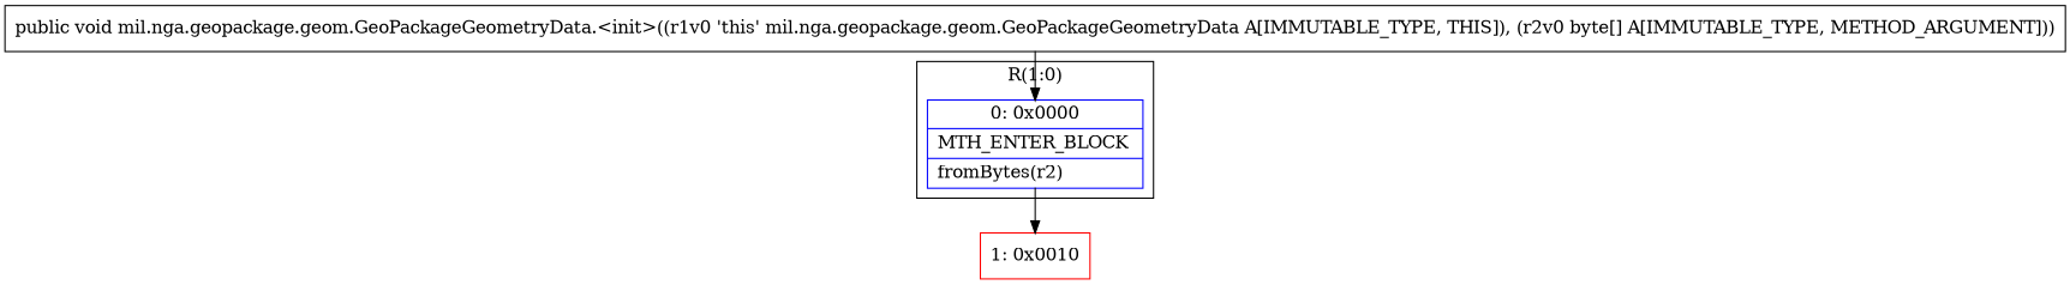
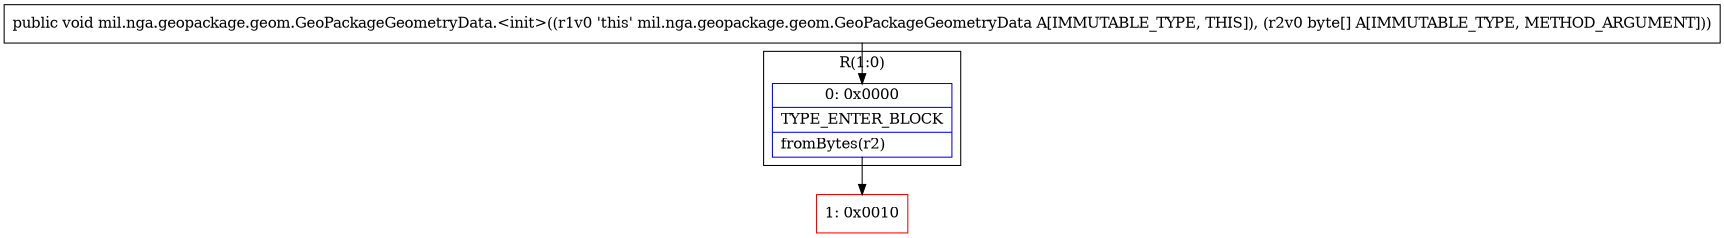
  digraph {
    node [shape=record]
-   n1 [color=blue label="{0\:\ 0x0000|MTH_ENTER_BLOCK\l|fromBytes(r2)\l}"]
+   n1 [color=blue label="{0\:\ 0x0000|TYPE_ENTER_BLOCK\l|fromBytes(r2)\l}"]
    n2 [color=red label="{1\:\ 0x0010}"]
    n3 [label="{public void mil.nga.geopackage.geom.GeoPackageGeometryData.\<init\>((r1v0 'this' mil.nga.geopackage.geom.GeoPackageGeometryData A[IMMUTABLE_TYPE, THIS]), (r2v0 byte[] A[IMMUTABLE_TYPE, METHOD_ARGUMENT])) }"]
    subgraph cluster_1 {
      label="R(1:0)"
      n1
    }
    n1 -> n2
    n3 -> n1
  }
